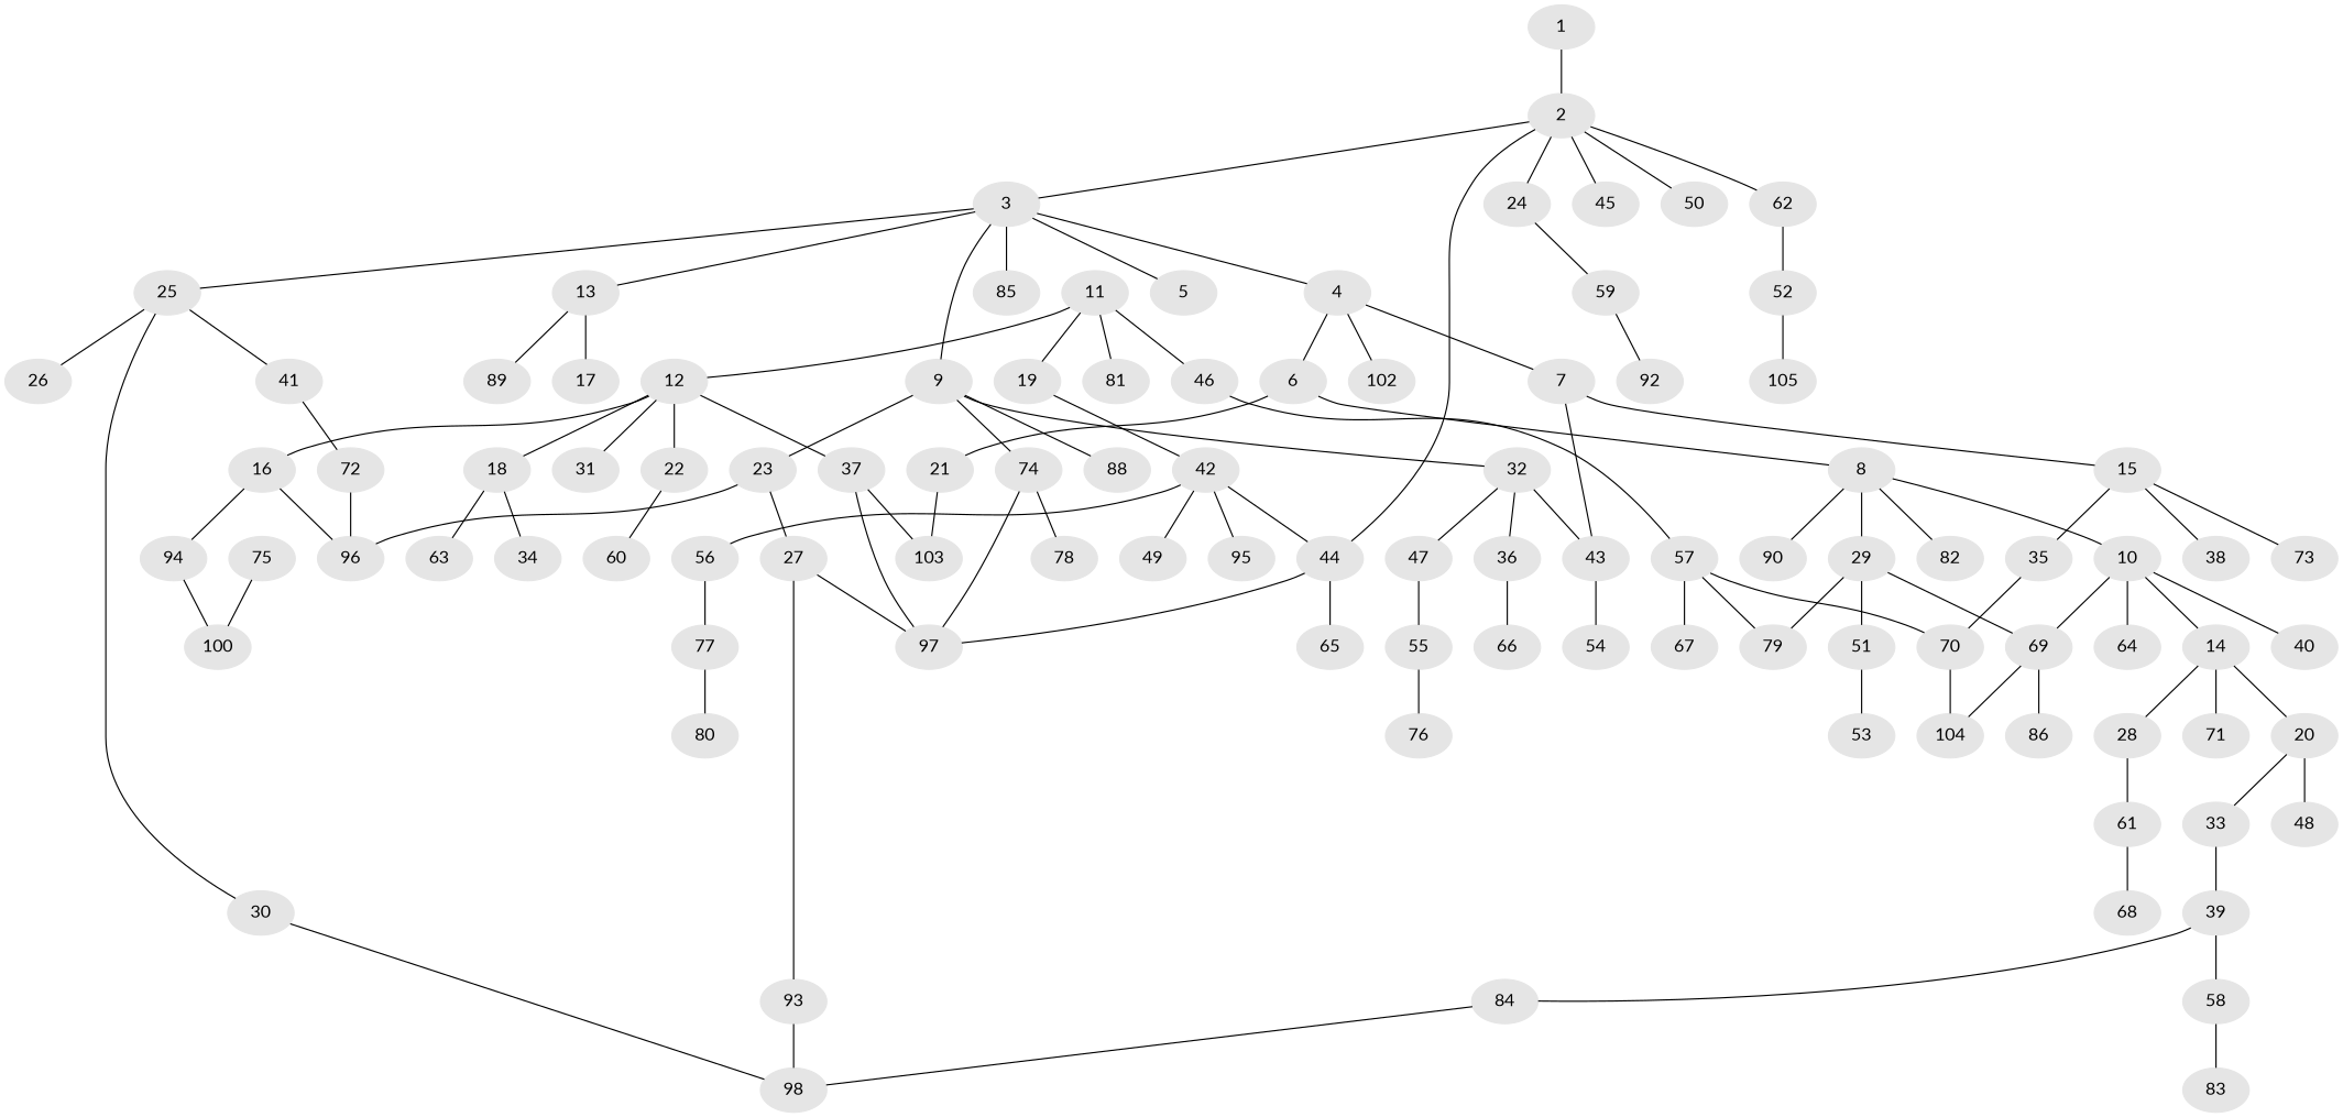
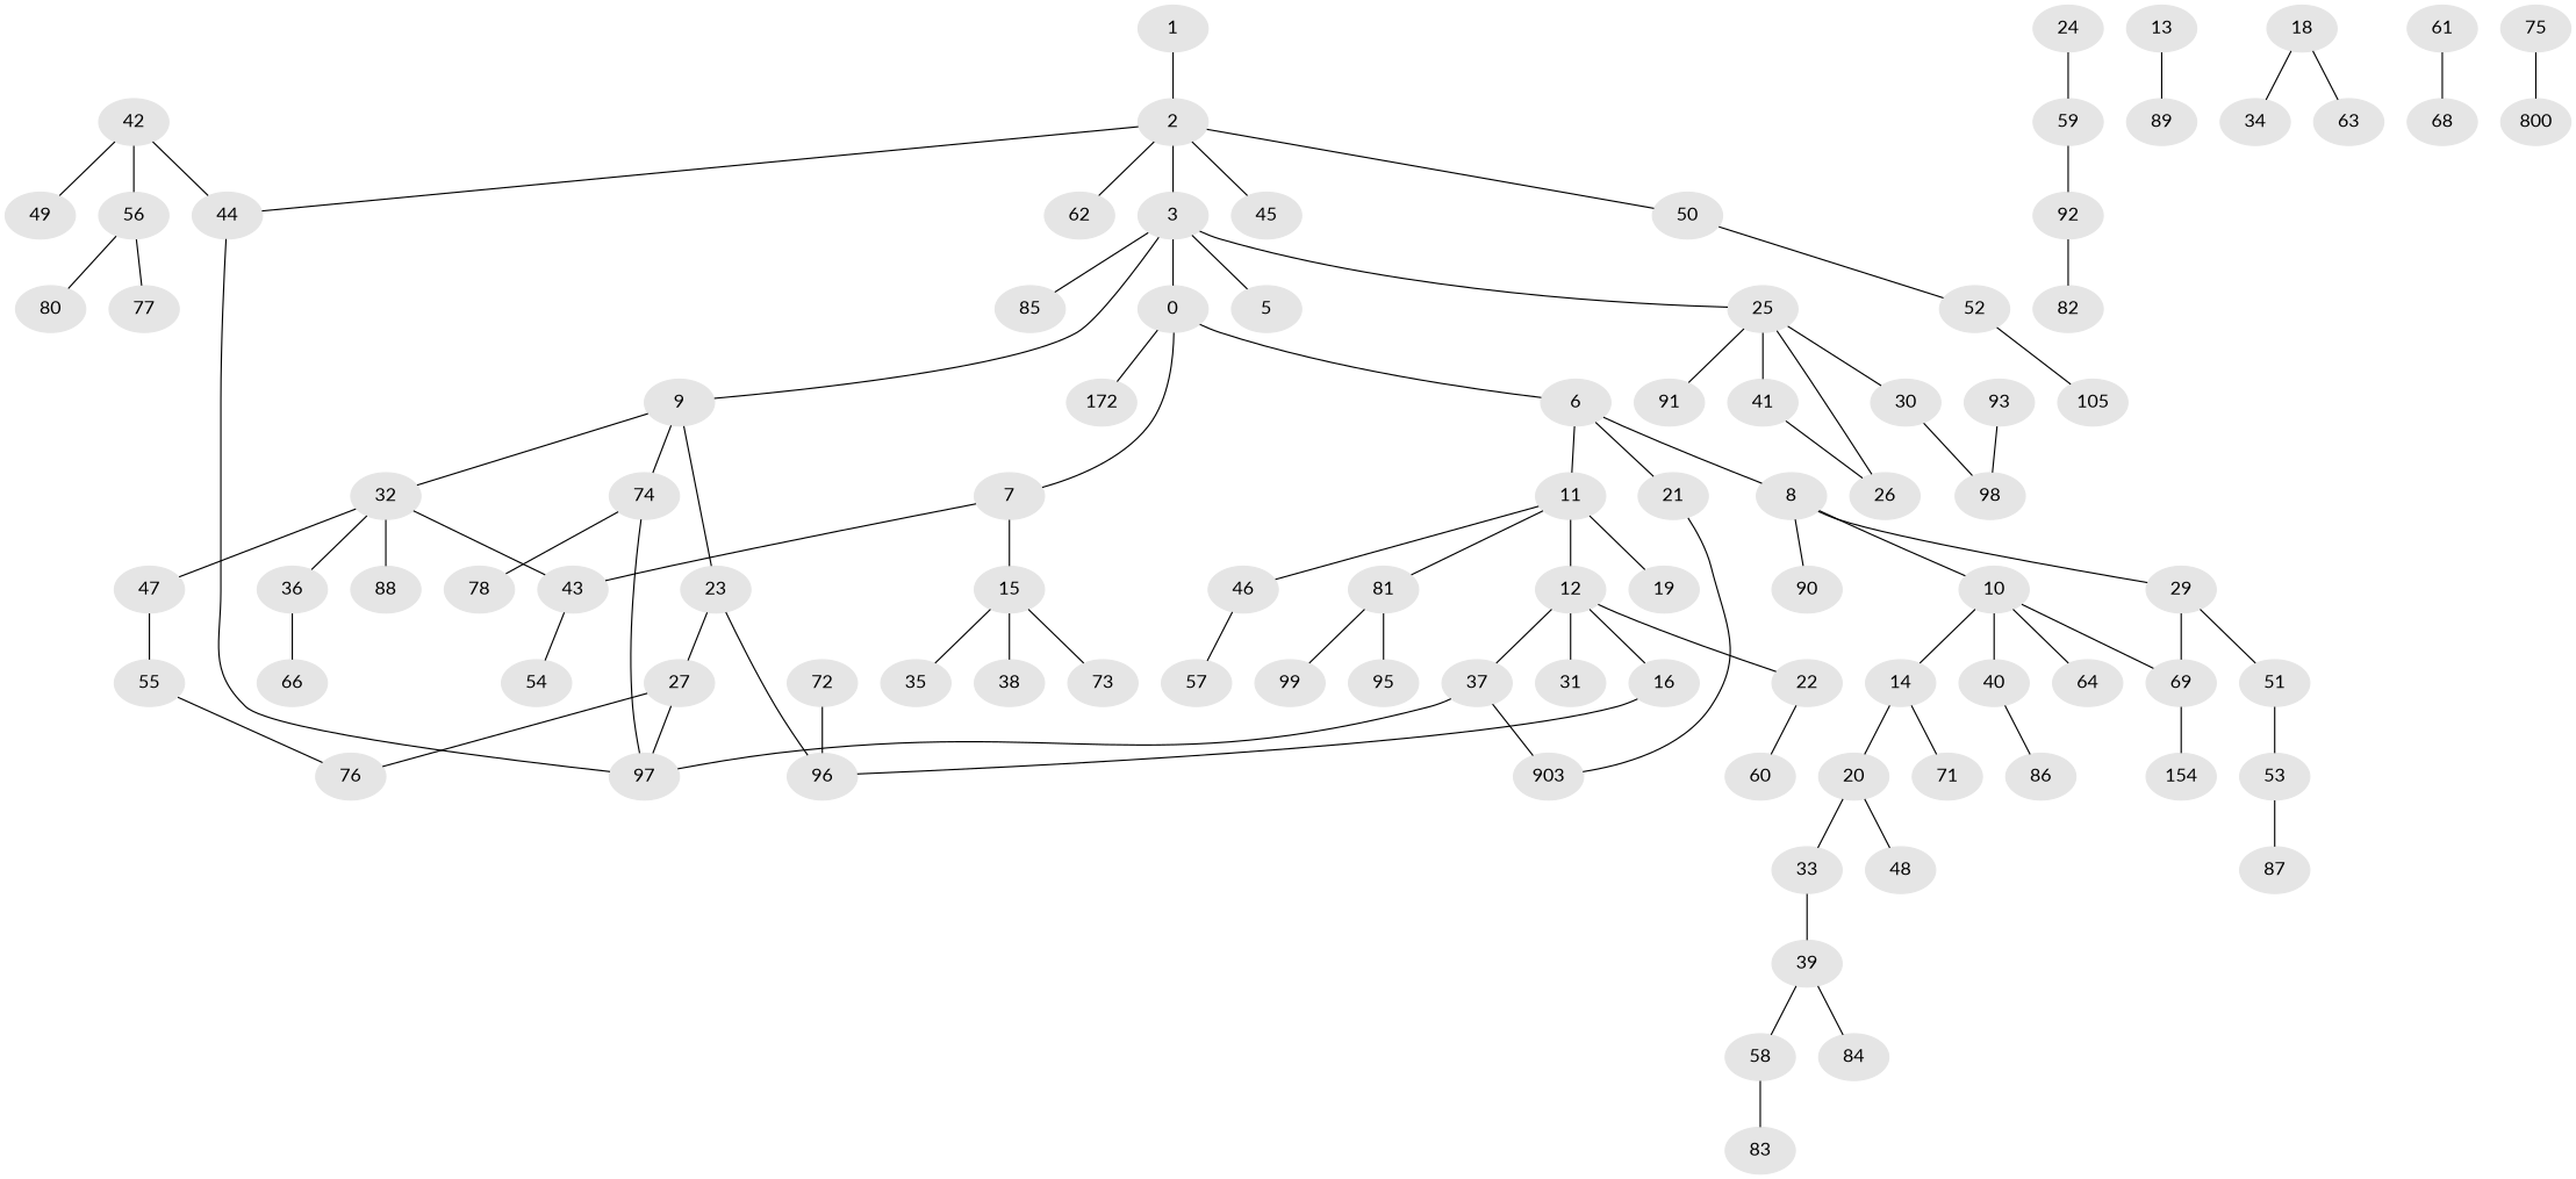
  graph {
    fontname=Lato
    node [color=gray90 fontname=Lato style=filled]
    edge [fontname=Lato]
    1
    2
    3
    24
    44
    45
    50
    62
-   4
+   4 [label=0]
    5
    9
    13
    25
    85
    59
    97
-   65
    52
    6
    7
-   102
+   102 [label=172]
    23
    32
    74
-   17
    89
    26
    30
    41
+   91
    8
    11
    21
    15
    43
    10
    29
    82
    90
    12
    19
    46
    81
-   103
+   103 [label=903]
    35
    38
    73
    54
    14
    40
    64
    69
    51
-   79
    96
    27
    36
    47
    88
    78
    20
-   28
    71
    86
-   104
+   104 [label=154]
    16
    18
    22
    31
    37
    42
    57
    95
-   94
+   99
    34
    63
    60
    48
    33
    61
-   70
-   100
+   100 [label=800]
    49
    56
    39
    93
    92
    98
    72
    68
    53
    66
    55
    58
    84
    83
    77
    80
-   67
    76
    n102 [label=105]
+   87
    75
    1 -- 2
    2 -- 3
-   2 -- 24
    2 -- 44
    2 -- 45
    2 -- 50
    2 -- 62
    3 -- 4
    3 -- 5
    3 -- 9
-   3 -- 13
    3 -- 25
    3 -- 85
    24 -- 59
    44 -- 97
-   44 -- 65
-   62 -- 52
+   50 -- 52
    4 -- 6
    4 -- 7
    4 -- 102
    9 -- 23
    9 -- 32
    9 -- 74
-   13 -- 17
    13 -- 89
    25 -- 26
    25 -- 30
    25 -- 41
+   25 -- 91
    59 -- 92
    52 -- n102
    6 -- 8
+   6 -- 11
    6 -- 21
    7 -- 15
    7 -- 43
    23 -- 96
    23 -- 27
    32 -- 43
    32 -- 36
    32 -- 47
-   9 -- 88
+   32 -- 88
    74 -- 97
    74 -- 78
    30 -- 98
-   41 -- 72
+   41 -- 26
    8 -- 10
    8 -- 29
-   8 -- 82
+   92 -- 82
    8 -- 90
    11 -- 12
    11 -- 19
    11 -- 46
    11 -- 81
    21 -- 103
    15 -- 35
    15 -- 38
    15 -- 73
    43 -- 54
    10 -- 14
    10 -- 40
    10 -- 64
    10 -- 69
    29 -- 69
    29 -- 51
-   29 -- 79
    12 -- 16
-   12 -- 18
    12 -- 22
    12 -- 31
    12 -- 37
-   19 -- 42
    46 -- 57
-   42 -- 95
-   35 -- 70
+   81 -- 95
+   81 -- 99
    14 -- 20
-   14 -- 28
    14 -- 71
-   69 -- 86
+   40 -- 86
    69 -- 104
    51 -- 53
    27 -- 97
-   27 -- 93
+   27 -- 76
    36 -- 66
    47 -- 55
    20 -- 48
    20 -- 33
-   28 -- 61
    16 -- 96
-   16 -- 94
    18 -- 34
    18 -- 63
    22 -- 60
    37 -- 97
    37 -- 103
    42 -- 44
    42 -- 49
    42 -- 56
-   57 -- 79
-   57 -- 70
-   57 -- 67
-   94 -- 100
    33 -- 39
    61 -- 68
-   70 -- 104
    56 -- 77
-   77 -- 80
+   56 -- 80
    39 -- 58
    39 -- 84
    93 -- 98
    72 -- 96
+   53 -- 87
    55 -- 76
    58 -- 83
-   84 -- 98
    75 -- 100
  }
